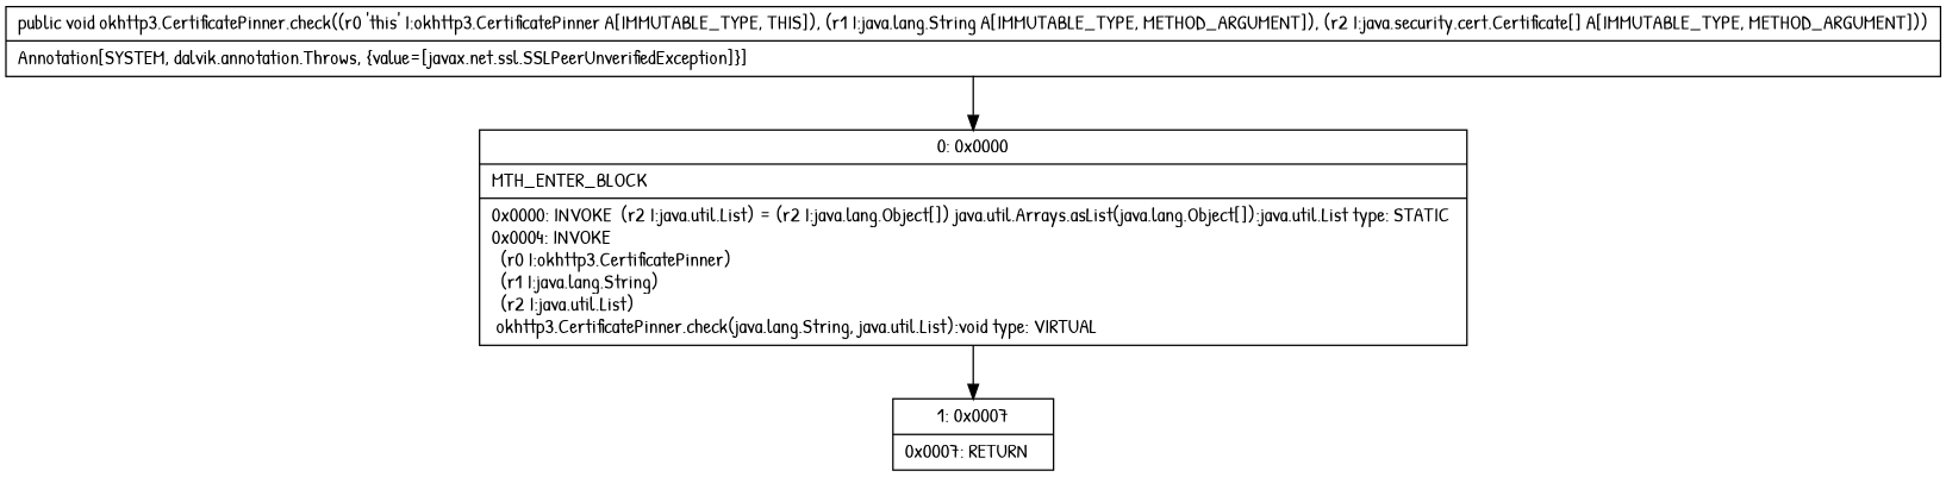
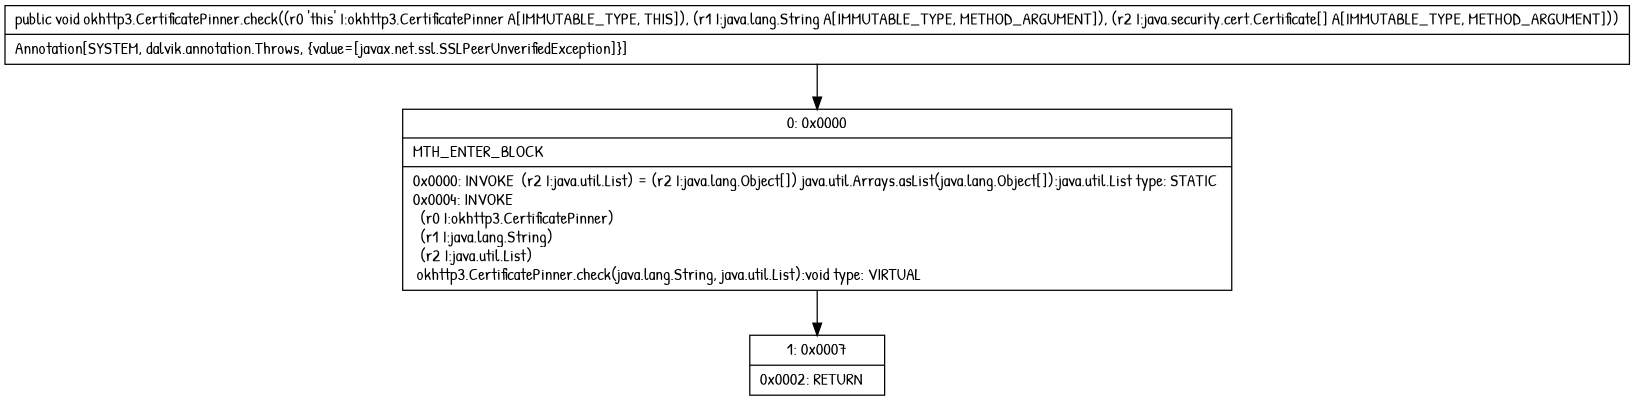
  digraph {
    fontname="Patrick Hand"
    node [shape=record fontname="Patrick Hand"]
    edge [fontname="Patrick Hand"]
    n1 [label="{0\:\ 0x0000|MTH_ENTER_BLOCK\l|0x0000: INVOKE  (r2 I:java.util.List) = (r2 I:java.lang.Object[]) java.util.Arrays.asList(java.lang.Object[]):java.util.List type: STATIC \l0x0004: INVOKE  \l  (r0 I:okhttp3.CertificatePinner)\l  (r1 I:java.lang.String)\l  (r2 I:java.util.List)\l okhttp3.CertificatePinner.check(java.lang.String, java.util.List):void type: VIRTUAL \l}"]
-   n2 [label="{1\:\ 0x0007|0x0007: RETURN   \l}"]
+   n2 [label="{1\:\ 0x0007|0x0002: RETURN   \l}"]
    n3 [label="{public void okhttp3.CertificatePinner.check((r0 'this' I:okhttp3.CertificatePinner A[IMMUTABLE_TYPE, THIS]), (r1 I:java.lang.String A[IMMUTABLE_TYPE, METHOD_ARGUMENT]), (r2 I:java.security.cert.Certificate[] A[IMMUTABLE_TYPE, METHOD_ARGUMENT]))  | Annotation[SYSTEM, dalvik.annotation.Throws, \{value=[javax.net.ssl.SSLPeerUnverifiedException]\}]\l}"]
    n1 -> n2
    n3 -> n1
  }
